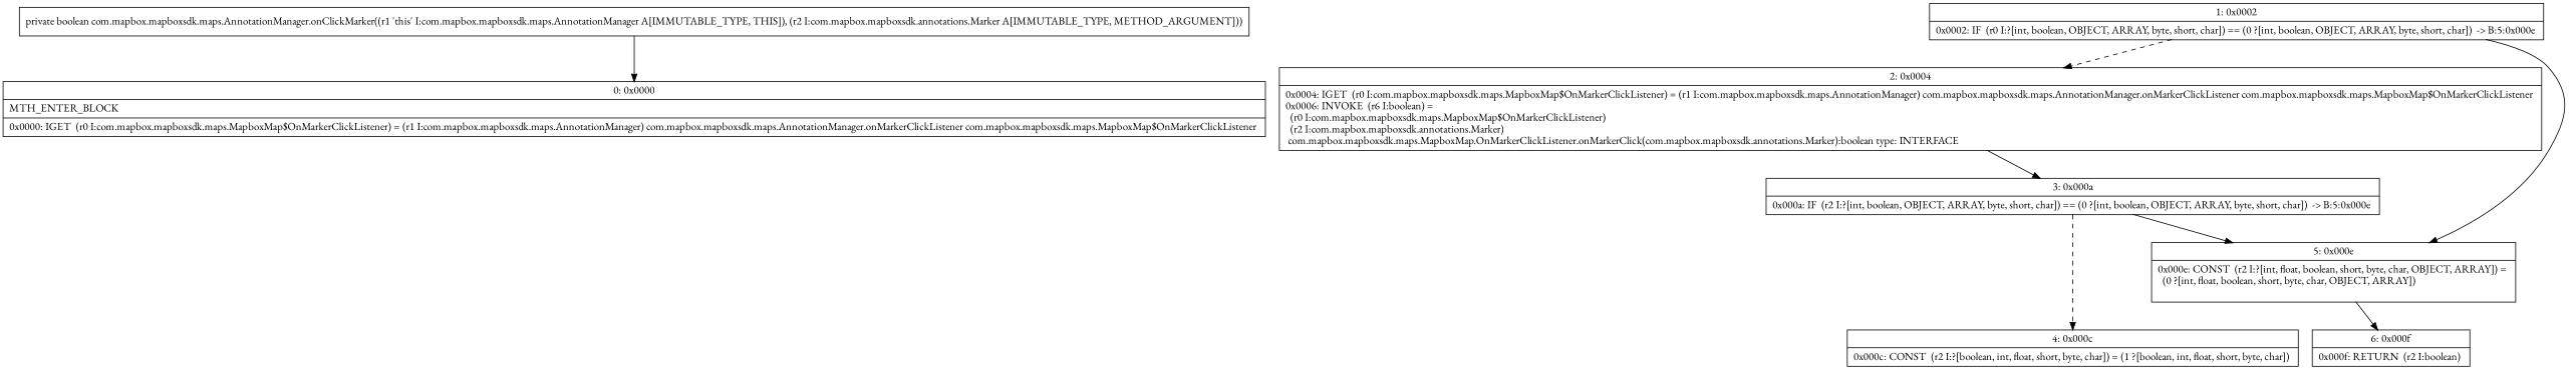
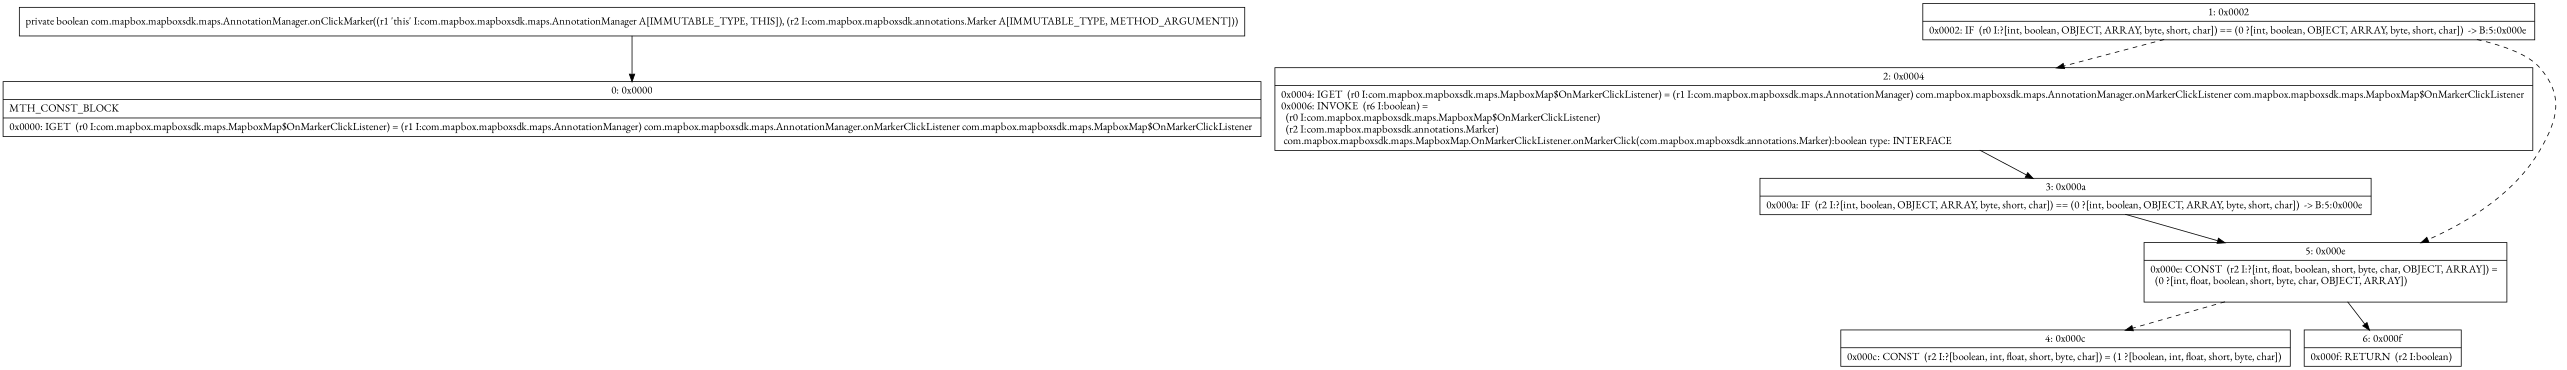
  digraph {
    fontname="EB Garamond"
    node [fontname="EB Garamond" shape=record]
    edge [fontname="EB Garamond"]
-   n1 [label="{0\:\ 0x0000|MTH_ENTER_BLOCK\l|0x0000: IGET  (r0 I:com.mapbox.mapboxsdk.maps.MapboxMap$OnMarkerClickListener) = (r1 I:com.mapbox.mapboxsdk.maps.AnnotationManager) com.mapbox.mapboxsdk.maps.AnnotationManager.onMarkerClickListener com.mapbox.mapboxsdk.maps.MapboxMap$OnMarkerClickListener \l}"]
+   n1 [label="{0\:\ 0x0000|MTH_CONST_BLOCK\l|0x0000: IGET  (r0 I:com.mapbox.mapboxsdk.maps.MapboxMap$OnMarkerClickListener) = (r1 I:com.mapbox.mapboxsdk.maps.AnnotationManager) com.mapbox.mapboxsdk.maps.AnnotationManager.onMarkerClickListener com.mapbox.mapboxsdk.maps.MapboxMap$OnMarkerClickListener \l}"]
    n2 [label="{1\:\ 0x0002|0x0002: IF  (r0 I:?[int, boolean, OBJECT, ARRAY, byte, short, char]) == (0 ?[int, boolean, OBJECT, ARRAY, byte, short, char])  \-\> B:5:0x000e \l}"]
    n3 [label="{2\:\ 0x0004|0x0004: IGET  (r0 I:com.mapbox.mapboxsdk.maps.MapboxMap$OnMarkerClickListener) = (r1 I:com.mapbox.mapboxsdk.maps.AnnotationManager) com.mapbox.mapboxsdk.maps.AnnotationManager.onMarkerClickListener com.mapbox.mapboxsdk.maps.MapboxMap$OnMarkerClickListener \l0x0006: INVOKE  (r6 I:boolean) = \l  (r0 I:com.mapbox.mapboxsdk.maps.MapboxMap$OnMarkerClickListener)\l  (r2 I:com.mapbox.mapboxsdk.annotations.Marker)\l com.mapbox.mapboxsdk.maps.MapboxMap.OnMarkerClickListener.onMarkerClick(com.mapbox.mapboxsdk.annotations.Marker):boolean type: INTERFACE \l}"]
    n4 [label="{5\:\ 0x000e|0x000e: CONST  (r2 I:?[int, float, boolean, short, byte, char, OBJECT, ARRAY]) = \l  (0 ?[int, float, boolean, short, byte, char, OBJECT, ARRAY])\l \l}"]
    n5 [label="{3\:\ 0x000a|0x000a: IF  (r2 I:?[int, boolean, OBJECT, ARRAY, byte, short, char]) == (0 ?[int, boolean, OBJECT, ARRAY, byte, short, char])  \-\> B:5:0x000e \l}"]
    n6 [label="{6\:\ 0x000f|0x000f: RETURN  (r2 I:boolean) \l}"]
    n7 [label="{4\:\ 0x000c|0x000c: CONST  (r2 I:?[boolean, int, float, short, byte, char]) = (1 ?[boolean, int, float, short, byte, char]) \l}"]
    n8 [label="{private boolean com.mapbox.mapboxsdk.maps.AnnotationManager.onClickMarker((r1 'this' I:com.mapbox.mapboxsdk.maps.AnnotationManager A[IMMUTABLE_TYPE, THIS]), (r2 I:com.mapbox.mapboxsdk.annotations.Marker A[IMMUTABLE_TYPE, METHOD_ARGUMENT])) }"]
    n2 -> n3 [style=dashed]
-   n2 -> n4
+   n2 -> n4 [style=dashed]
    n3 -> n5
    n4 -> n6
    n5 -> n4
-   n5 -> n7 [style=dashed]
+   n4 -> n7 [style=dashed]
    n8 -> n1
  }
